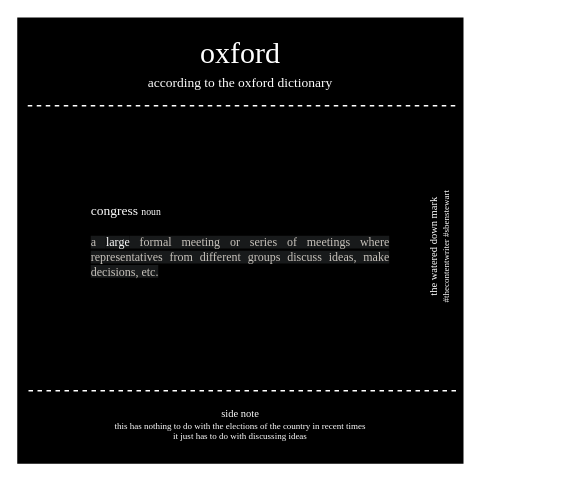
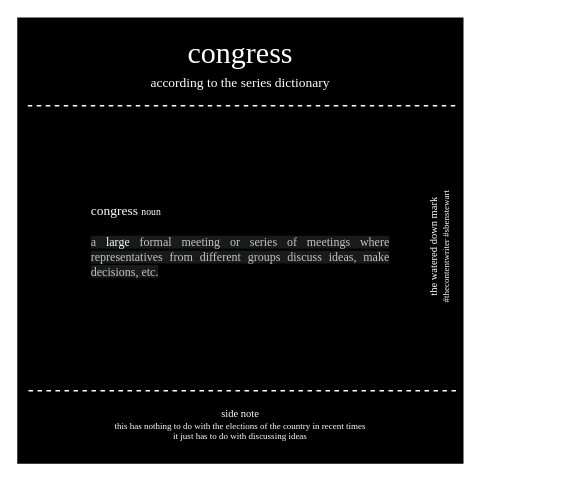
  <mxCell id="0" />
  <mxCell id="1" parent="0" />
  <mxCell id="2" value="" style="whiteSpace=wrap;html=1;aspect=fixed;strokeWidth=5;strokeColor=#FFFFFF;fillColor=#000000;" parent="1" vertex="1"><mxGeometry x="20" y="20" width="600" height="600" as="geometry" /></mxCell>
- <mxCell id="3" value="&lt;font face=&quot;xkcd&quot;&gt;&lt;span style=&quot;font-size: 40px&quot;&gt;oxford&lt;/span&gt;&lt;br&gt;&lt;/font&gt;" style="text;html=1;strokeColor=none;fillColor=none;align=center;verticalAlign=middle;whiteSpace=wrap;rounded=0;fontColor=#FFFFFF;" parent="1" vertex="1"><mxGeometry x="25" y="60" width="590" height="20" as="geometry" /></mxCell>
- <mxCell id="4" value="&lt;font face=&quot;xkcd&quot;&gt;&lt;span style=&quot;font-size: 18px&quot;&gt;according to the oxford dictionary&lt;/span&gt;&lt;br&gt;&lt;/font&gt;" style="text;html=1;strokeColor=none;fillColor=none;align=center;verticalAlign=middle;whiteSpace=wrap;rounded=0;fontColor=#FFFFFF;" parent="1" vertex="1"><mxGeometry x="20" y="100" width="600" height="20" as="geometry" /></mxCell>
+ <mxCell id="3" value="&lt;font face=&quot;xkcd&quot;&gt;&lt;span style=&quot;font-size: 40px&quot;&gt;congress&lt;/span&gt;&lt;br&gt;&lt;/font&gt;" style="text;html=1;strokeColor=none;fillColor=none;align=center;verticalAlign=middle;whiteSpace=wrap;rounded=0;fontColor=#FFFFFF;" parent="1" vertex="1"><mxGeometry x="25" y="60" width="590" height="20" as="geometry" /></mxCell>
+ <mxCell id="4" value="&lt;font face=&quot;xkcd&quot;&gt;&lt;span style=&quot;font-size: 18px&quot;&gt;according to the series dictionary&lt;/span&gt;&lt;br&gt;&lt;/font&gt;" style="text;html=1;strokeColor=none;fillColor=none;align=center;verticalAlign=middle;whiteSpace=wrap;rounded=0;fontColor=#FFFFFF;" parent="1" vertex="1"><mxGeometry x="20" y="100" width="600" height="20" as="geometry" /></mxCell>
  <mxCell id="5" value="" style="endArrow=none;dashed=1;html=1;strokeWidth=2;labelBackgroundColor=none;fontColor=#FFFFFF;strokeColor=#FFFFFF;" parent="1" edge="1"><mxGeometry width="50" height="50" relative="1" as="geometry"><mxPoint x="606.5" y="140" as="sourcePoint" /><mxPoint x="31.5" y="140" as="targetPoint" /></mxGeometry></mxCell>
  <mxCell id="6" value="" style="endArrow=none;dashed=1;html=1;strokeWidth=2;labelBackgroundColor=none;fontColor=#FFFFFF;strokeColor=#FFFFFF;" parent="1" edge="1"><mxGeometry width="50" height="50" relative="1" as="geometry"><mxPoint x="607.5" y="520" as="sourcePoint" /><mxPoint x="32.5" y="520" as="targetPoint" /></mxGeometry></mxCell>
  <mxCell id="7" value="&lt;font face=&quot;xkcd&quot;&gt;&lt;span style=&quot;font-size: 14px&quot;&gt;side note&lt;/span&gt;&lt;/font&gt;&lt;font face=&quot;xkcd&quot;&gt;&lt;br&gt;this has nothing to do with the elections of the country in recent times&lt;br&gt;it just has to do with discussing ideas&lt;br&gt;&lt;/font&gt;" style="text;html=1;strokeColor=none;fillColor=none;align=center;verticalAlign=middle;whiteSpace=wrap;rounded=0;fontColor=#FFFFFF;" parent="1" vertex="1"><mxGeometry x="30" y="530" width="580" height="70" as="geometry" /></mxCell>
  <mxCell id="8" style="edgeStyle=orthogonalEdgeStyle;rounded=0;orthogonalLoop=1;jettySize=auto;html=1;exitX=0.5;exitY=1;exitDx=0;exitDy=0;strokeWidth=2;" parent="1" edge="1"><mxGeometry relative="1" as="geometry"><mxPoint x="471" y="381" as="sourcePoint" /><mxPoint x="471" y="381" as="targetPoint" /></mxGeometry></mxCell>
  <mxCell id="9" value="&lt;font face=&quot;xkcd&quot;&gt;&lt;span style=&quot;font-size: 14px&quot;&gt;the watered down mark&lt;br&gt;&lt;/span&gt;#thecontentwriter #sbenstewart&lt;br&gt;&lt;/font&gt;" style="text;html=1;strokeColor=none;fillColor=none;align=center;verticalAlign=middle;whiteSpace=wrap;rounded=0;rotation=-90;fontColor=#FFFFFF;" parent="1" vertex="1"><mxGeometry x="440" y="318" width="290" height="20" as="geometry" /></mxCell>
  <mxCell id="10" value="&lt;div style=&quot;text-align: justify&quot;&gt;&lt;span style=&quot;font-family: &amp;#34;xkcd&amp;#34; ; font-size: 18px&quot;&gt;congress &lt;/span&gt;&lt;font style=&quot;font-family: &amp;#34;xkcd&amp;#34; ; font-size: 13px&quot;&gt;noun&lt;/font&gt;&lt;span style=&quot;font-family: &amp;#34;xkcd&amp;#34; ; font-size: 18px&quot;&gt;&amp;nbsp;&lt;/span&gt;&lt;/div&gt;&lt;div style=&quot;text-align: justify&quot;&gt;&lt;span style=&quot;font-family: &amp;#34;xkcd&amp;#34; ; font-size: 18px&quot;&gt;&lt;br&gt;&lt;/span&gt;&lt;/div&gt;&lt;font face=&quot;xkcd&quot; data-font-src=&quot;https://fonts.googleapis.com/css?family=xkcd&quot;&gt;&lt;div style=&quot;text-align: justify&quot;&gt;&lt;span style=&quot;background-color: rgb(24 , 26 , 27) ; color: rgb(200 , 195 , 188) ; font-size: 16px ; text-align: left&quot;&gt;a &lt;/span&gt;&lt;span style=&quot;background-color: rgb(24 , 26 , 27) ; font-size: 16px ; text-align: left&quot;&gt;large&lt;/span&gt;&lt;span style=&quot;background-color: rgb(24 , 26 , 27) ; color: rgb(200 , 195 , 188) ; font-size: 16px ; text-align: left&quot;&gt; formal meeting or series of meetings where representatives from different groups discuss ideas, make decisions, etc.&lt;/span&gt;&lt;/div&gt;&lt;/font&gt;" style="text;html=1;strokeColor=none;fillColor=none;align=center;verticalAlign=middle;whiteSpace=wrap;rounded=0;fontColor=#FFFFFF;" vertex="1" parent="1"><mxGeometry x="120" y="234" width="400" height="172" as="geometry" /></mxCell>
